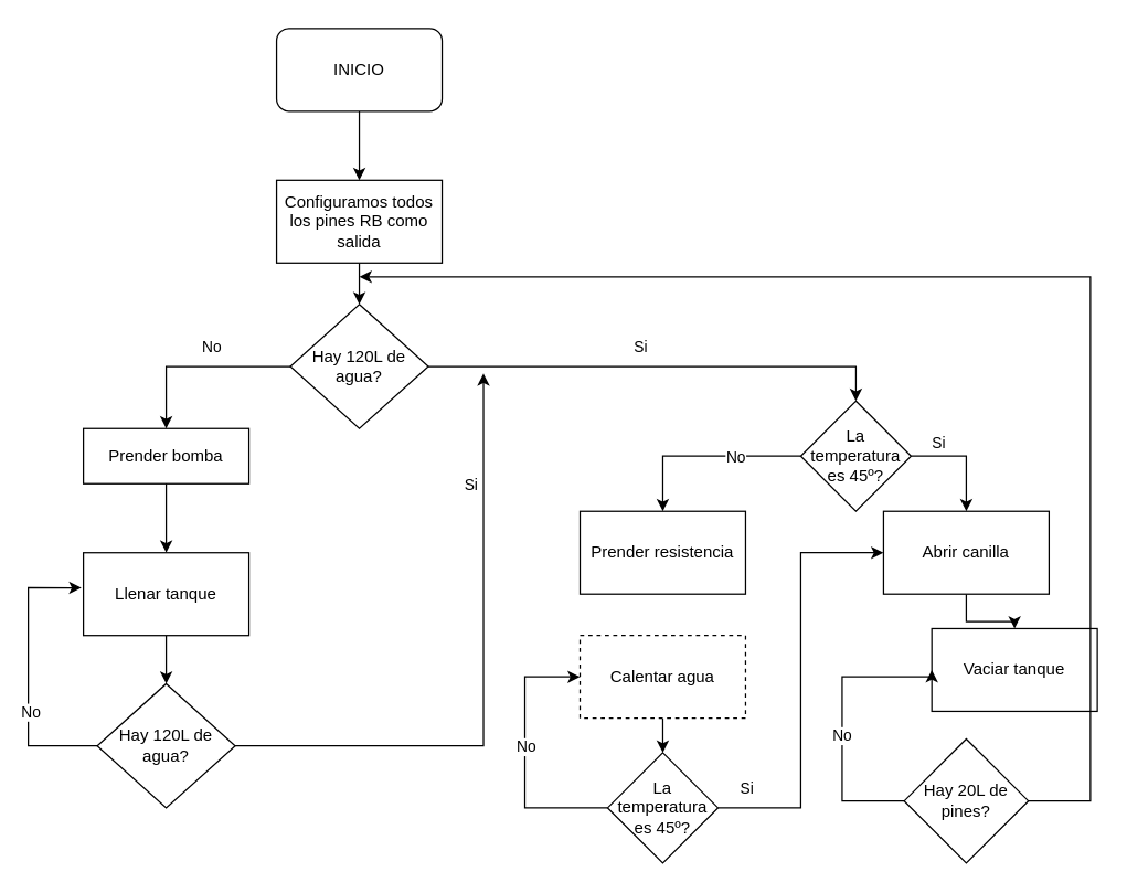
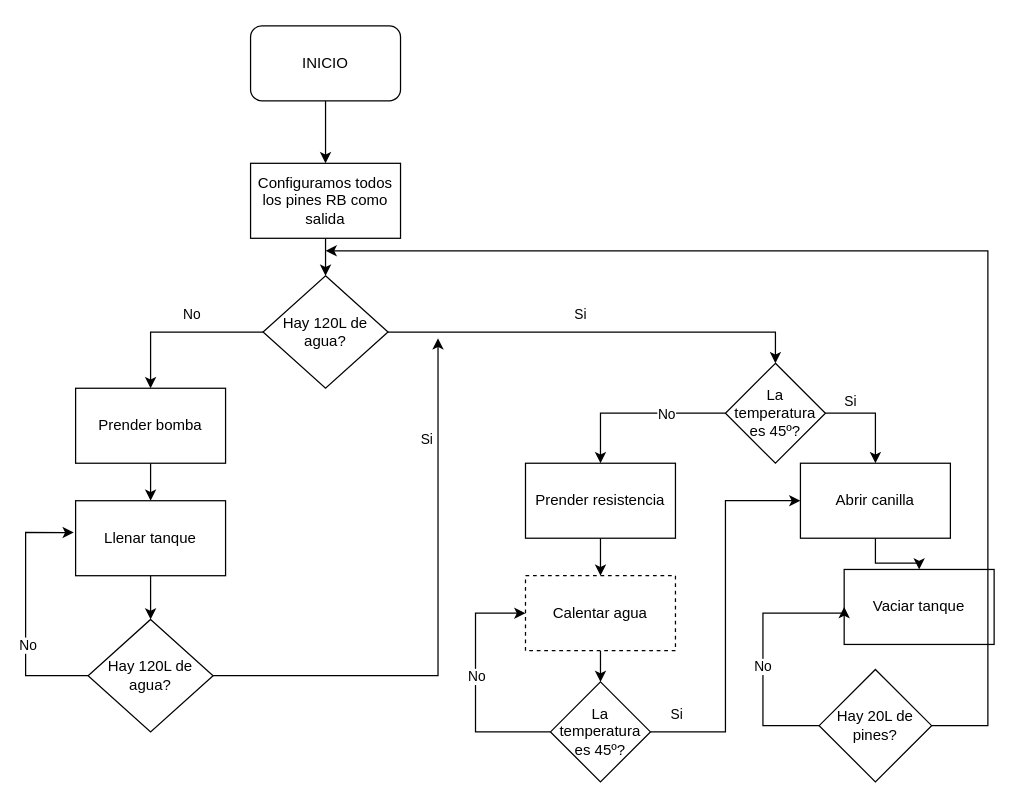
  <mxCell id="0" />
  <mxCell id="1" parent="0" />
  <mxCell id="2" value="" style="edgeStyle=orthogonalEdgeStyle;rounded=0;orthogonalLoop=1;jettySize=auto;html=1;" edge="1" parent="1" source="3"><mxGeometry relative="1" as="geometry"><mxPoint x="260" y="130" as="targetPoint" /></mxGeometry></mxCell>
  <mxCell id="3" value="INICIO" style="rounded=1;whiteSpace=wrap;html=1;" vertex="1" parent="1"><mxGeometry x="200" y="20" width="120" height="60" as="geometry" /></mxCell>
  <mxCell id="4" value="" style="edgeStyle=orthogonalEdgeStyle;rounded=0;orthogonalLoop=1;jettySize=auto;html=1;" edge="1" parent="1" source="5" target="10"><mxGeometry relative="1" as="geometry" /></mxCell>
  <mxCell id="5" value="Configuramos todos los pines RB como salida" style="rounded=0;whiteSpace=wrap;html=1;" vertex="1" parent="1"><mxGeometry x="200" y="130" width="120" height="60" as="geometry" /></mxCell>
  <mxCell id="6" style="edgeStyle=orthogonalEdgeStyle;rounded=0;orthogonalLoop=1;jettySize=auto;html=1;entryX=0.5;entryY=0;entryDx=0;entryDy=0;" edge="1" parent="1" source="10" target="12"><mxGeometry relative="1" as="geometry" /></mxCell>
  <mxCell id="7" value="No" style="edgeLabel;html=1;align=center;verticalAlign=middle;resizable=0;points=[];" vertex="1" connectable="0" parent="6"><mxGeometry x="-0.136" y="1" relative="1" as="geometry"><mxPoint y="-16" as="offset" /></mxGeometry></mxCell>
  <mxCell id="8" style="edgeStyle=orthogonalEdgeStyle;rounded=0;orthogonalLoop=1;jettySize=auto;html=1;entryX=0.5;entryY=0;entryDx=0;entryDy=0;" edge="1" parent="1" source="10" target="24"><mxGeometry relative="1" as="geometry" /></mxCell>
  <mxCell id="9" value="Si" style="edgeLabel;html=1;align=center;verticalAlign=middle;resizable=0;points=[];" vertex="1" connectable="0" parent="8"><mxGeometry x="-0.087" y="1" relative="1" as="geometry"><mxPoint y="-14" as="offset" /></mxGeometry></mxCell>
  <mxCell id="10" value="Hay 120L de agua?" style="rhombus;whiteSpace=wrap;html=1;" vertex="1" parent="1"><mxGeometry x="210" y="220" width="100" height="90" as="geometry" /></mxCell>
  <mxCell id="11" style="edgeStyle=orthogonalEdgeStyle;rounded=0;orthogonalLoop=1;jettySize=auto;html=1;entryX=0.5;entryY=0;entryDx=0;entryDy=0;" edge="1" parent="1" source="12" target="17"><mxGeometry relative="1" as="geometry" /></mxCell>
- <mxCell id="12" value="Prender bomba" style="rounded=0;whiteSpace=wrap;html=1;" vertex="1" parent="1"><mxGeometry x="60" y="310" width="120" height="40" as="geometry" /></mxCell>
+ <mxCell id="12" value="Prender bomba" style="rounded=0;whiteSpace=wrap;html=1;" vertex="1" parent="1"><mxGeometry x="60" y="310" width="120" height="60" as="geometry" /></mxCell>
  <mxCell id="13" style="edgeStyle=orthogonalEdgeStyle;rounded=0;orthogonalLoop=1;jettySize=auto;html=1;" edge="1" parent="1" source="15"><mxGeometry relative="1" as="geometry"><mxPoint x="350" y="270" as="targetPoint" /><Array as="points"><mxPoint x="350" y="540" /></Array></mxGeometry></mxCell>
  <mxCell id="14" value="Si" style="edgeLabel;html=1;align=center;verticalAlign=middle;resizable=0;points=[];" vertex="1" connectable="0" parent="13"><mxGeometry x="0.947" y="2" relative="1" as="geometry"><mxPoint x="-8" y="68" as="offset" /></mxGeometry></mxCell>
  <mxCell id="15" value="Hay 120L de agua?" style="rhombus;whiteSpace=wrap;html=1;" vertex="1" parent="1"><mxGeometry x="70" y="495" width="100" height="90" as="geometry" /></mxCell>
  <mxCell id="16" style="edgeStyle=orthogonalEdgeStyle;rounded=0;orthogonalLoop=1;jettySize=auto;html=1;entryX=0.5;entryY=0;entryDx=0;entryDy=0;" edge="1" parent="1" source="17" target="15"><mxGeometry relative="1" as="geometry" /></mxCell>
  <mxCell id="17" value="Llenar tanque" style="rounded=0;whiteSpace=wrap;html=1;" vertex="1" parent="1"><mxGeometry x="60" y="400" width="120" height="60" as="geometry" /></mxCell>
  <mxCell id="18" style="edgeStyle=orthogonalEdgeStyle;rounded=0;orthogonalLoop=1;jettySize=auto;html=1;entryX=-0.012;entryY=0.424;entryDx=0;entryDy=0;entryPerimeter=0;" edge="1" parent="1" source="15" target="17"><mxGeometry relative="1" as="geometry"><Array as="points"><mxPoint x="20" y="540" /><mxPoint x="20" y="425" /></Array></mxGeometry></mxCell>
  <mxCell id="19" value="No" style="edgeLabel;html=1;align=center;verticalAlign=middle;resizable=0;points=[];" vertex="1" connectable="0" parent="18"><mxGeometry x="-0.262" y="-1" relative="1" as="geometry"><mxPoint as="offset" /></mxGeometry></mxCell>
  <mxCell id="20" style="edgeStyle=orthogonalEdgeStyle;rounded=0;orthogonalLoop=1;jettySize=auto;html=1;entryX=0.5;entryY=0;entryDx=0;entryDy=0;" edge="1" parent="1" source="24" target="26"><mxGeometry relative="1" as="geometry" /></mxCell>
  <mxCell id="21" value="No" style="edgeLabel;html=1;align=center;verticalAlign=middle;resizable=0;points=[];" vertex="1" connectable="0" parent="20"><mxGeometry x="-0.308" relative="1" as="geometry"><mxPoint as="offset" /></mxGeometry></mxCell>
  <mxCell id="22" style="edgeStyle=orthogonalEdgeStyle;rounded=0;orthogonalLoop=1;jettySize=auto;html=1;entryX=0.5;entryY=0;entryDx=0;entryDy=0;" edge="1" parent="1" source="24" target="35"><mxGeometry relative="1" as="geometry"><Array as="points"><mxPoint x="700" y="330" /></Array></mxGeometry></mxCell>
  <mxCell id="23" value="Si" style="edgeLabel;html=1;align=center;verticalAlign=middle;resizable=0;points=[];" vertex="1" connectable="0" parent="22"><mxGeometry x="-0.524" y="2" relative="1" as="geometry"><mxPoint y="-8" as="offset" /></mxGeometry></mxCell>
  <mxCell id="24" value="La temperatura es 45º?" style="rhombus;whiteSpace=wrap;html=1;" vertex="1" parent="1"><mxGeometry x="580" y="290" width="80" height="80" as="geometry" /></mxCell>
+ <mxCell id="25" style="edgeStyle=orthogonalEdgeStyle;rounded=0;orthogonalLoop=1;jettySize=auto;html=1;entryX=0.5;entryY=0;entryDx=0;entryDy=0;" edge="1" parent="1" source="26" target="28"><mxGeometry relative="1" as="geometry" /></mxCell>
  <mxCell id="26" value="Prender resistencia" style="rounded=0;whiteSpace=wrap;html=1;" vertex="1" parent="1"><mxGeometry x="420" y="370" width="120" height="60" as="geometry" /></mxCell>
  <mxCell id="27" style="edgeStyle=orthogonalEdgeStyle;rounded=0;orthogonalLoop=1;jettySize=auto;html=1;entryX=0.5;entryY=0;entryDx=0;entryDy=0;" edge="1" parent="1" source="28" target="33"><mxGeometry relative="1" as="geometry" /></mxCell>
  <mxCell id="28" value="Calentar agua" style="rounded=0;whiteSpace=wrap;html=1;dashed=1;" vertex="1" parent="1"><mxGeometry x="420" y="460" width="120" height="60" as="geometry" /></mxCell>
  <mxCell id="29" style="edgeStyle=orthogonalEdgeStyle;rounded=0;orthogonalLoop=1;jettySize=auto;html=1;entryX=0;entryY=0.5;entryDx=0;entryDy=0;" edge="1" parent="1" source="33" target="28"><mxGeometry relative="1" as="geometry"><Array as="points"><mxPoint x="380" y="585" /><mxPoint x="380" y="490" /></Array></mxGeometry></mxCell>
  <mxCell id="30" value="No" style="edgeLabel;html=1;align=center;verticalAlign=middle;resizable=0;points=[];" vertex="1" connectable="0" parent="29"><mxGeometry x="-0.526" y="-1" relative="1" as="geometry"><mxPoint x="-14" y="-44" as="offset" /></mxGeometry></mxCell>
  <mxCell id="31" style="edgeStyle=orthogonalEdgeStyle;rounded=0;orthogonalLoop=1;jettySize=auto;html=1;entryX=0;entryY=0.5;entryDx=0;entryDy=0;" edge="1" parent="1" source="33" target="35"><mxGeometry relative="1" as="geometry"><mxPoint x="570" y="400" as="targetPoint" /><Array as="points"><mxPoint x="580" y="585" /><mxPoint x="580" y="400" /></Array></mxGeometry></mxCell>
  <mxCell id="32" value="Si" style="edgeLabel;html=1;align=center;verticalAlign=middle;resizable=0;points=[];" vertex="1" connectable="0" parent="31"><mxGeometry x="-0.726" relative="1" as="geometry"><mxPoint x="-22" y="-15" as="offset" /></mxGeometry></mxCell>
  <mxCell id="33" value="La temperatura es 45º?" style="rhombus;whiteSpace=wrap;html=1;" vertex="1" parent="1"><mxGeometry x="440" y="545" width="80" height="80" as="geometry" /></mxCell>
  <mxCell id="34" style="edgeStyle=orthogonalEdgeStyle;rounded=0;orthogonalLoop=1;jettySize=auto;html=1;entryX=0.5;entryY=0;entryDx=0;entryDy=0;" edge="1" parent="1" source="35" target="36"><mxGeometry relative="1" as="geometry" /></mxCell>
  <mxCell id="35" value="Abrir canilla" style="rounded=0;whiteSpace=wrap;html=1;" vertex="1" parent="1"><mxGeometry x="640" y="370" width="120" height="60" as="geometry" /></mxCell>
  <mxCell id="36" value="Vaciar tanque" style="rounded=0;whiteSpace=wrap;html=1;" vertex="1" parent="1"><mxGeometry x="675" y="455" width="120" height="60" as="geometry" /></mxCell>
  <mxCell id="37" style="edgeStyle=orthogonalEdgeStyle;rounded=0;orthogonalLoop=1;jettySize=auto;html=1;entryX=0;entryY=0.5;entryDx=0;entryDy=0;" edge="1" parent="1" source="40" target="36"><mxGeometry relative="1" as="geometry"><Array as="points"><mxPoint x="610" y="580" /><mxPoint x="610" y="490" /></Array></mxGeometry></mxCell>
  <mxCell id="38" value="No" style="edgeLabel;html=1;align=center;verticalAlign=middle;resizable=0;points=[];" vertex="1" connectable="0" parent="37"><mxGeometry x="-0.089" y="1" relative="1" as="geometry"><mxPoint as="offset" /></mxGeometry></mxCell>
  <mxCell id="39" style="edgeStyle=orthogonalEdgeStyle;rounded=0;orthogonalLoop=1;jettySize=auto;html=1;" edge="1" parent="1" source="40"><mxGeometry relative="1" as="geometry"><mxPoint x="260" y="200" as="targetPoint" /><Array as="points"><mxPoint x="790" y="580" /><mxPoint x="790" y="200" /></Array></mxGeometry></mxCell>
  <mxCell id="40" value="Hay 20L de pines?" style="rhombus;whiteSpace=wrap;html=1;" vertex="1" parent="1"><mxGeometry x="655" y="535" width="90" height="90" as="geometry" /></mxCell>
